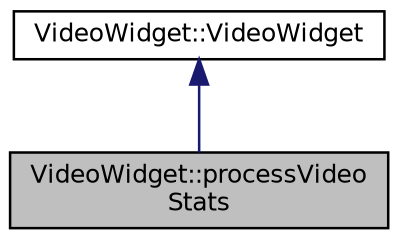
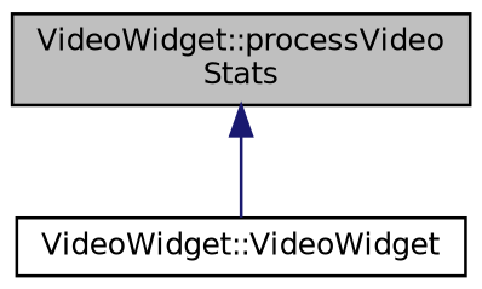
  digraph {
    rankdir=TB
    node [color=black fontname=Helvetica fontsize=10 shape=record style=filled]
    n1 [fillcolor=grey75 fontcolor=black height=0.2 label="VideoWidget::processVideo\lStats" width=0.4]
    n2 [fillcolor=white height=0.2 label="VideoWidget::VideoWidget" width=0.4]
-   n2 -> n1 [color=midnightblue dir=back fontname=Helvetica fontsize=10 labelfontname=Helvetica labelfontsize=10 style=solid]
+   n1 -> n2 [color=midnightblue dir=back fontname=Helvetica fontsize=10 labelfontname=Helvetica labelfontsize=10 style=solid]
  }
